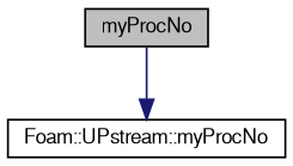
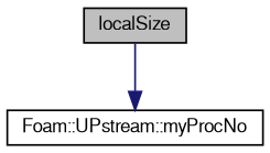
  digraph {
    rankdir=TB
    node [color=black fontname=FreeSans fontsize=10 shape=record]
-   n1 [fillcolor=grey75 fontcolor=black height=0.2 label=myProcNo style=filled width=0.4]
+   n1 [fillcolor=grey75 fontcolor=black height=0.2 label=localSize style=filled width=0.4]
    n2 [height=0.2 label="Foam::UPstream::myProcNo" width=0.4]
    n1 -> n2 [color=midnightblue fontname=FreeSans fontsize=10 labelfontname=FreeSans labelfontsize=10 style=solid]
  }
